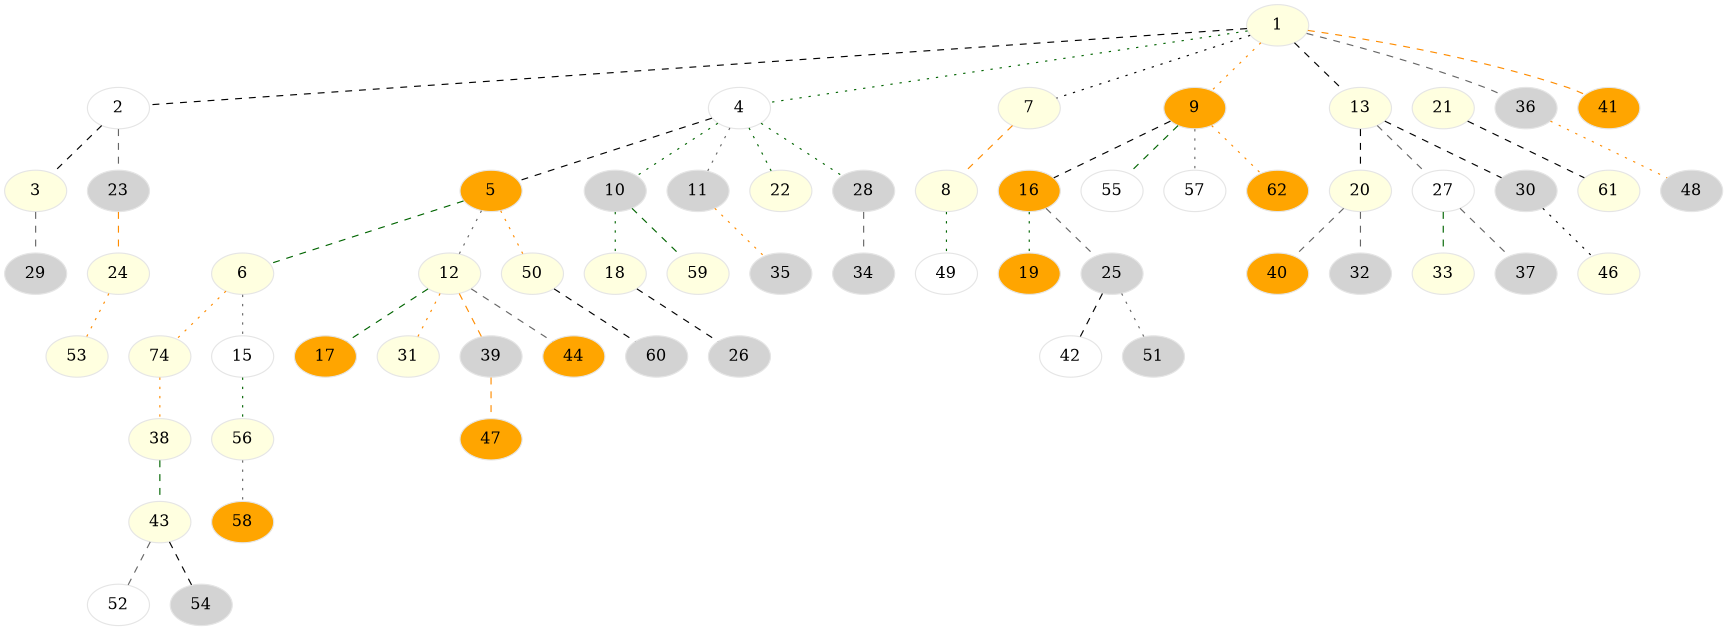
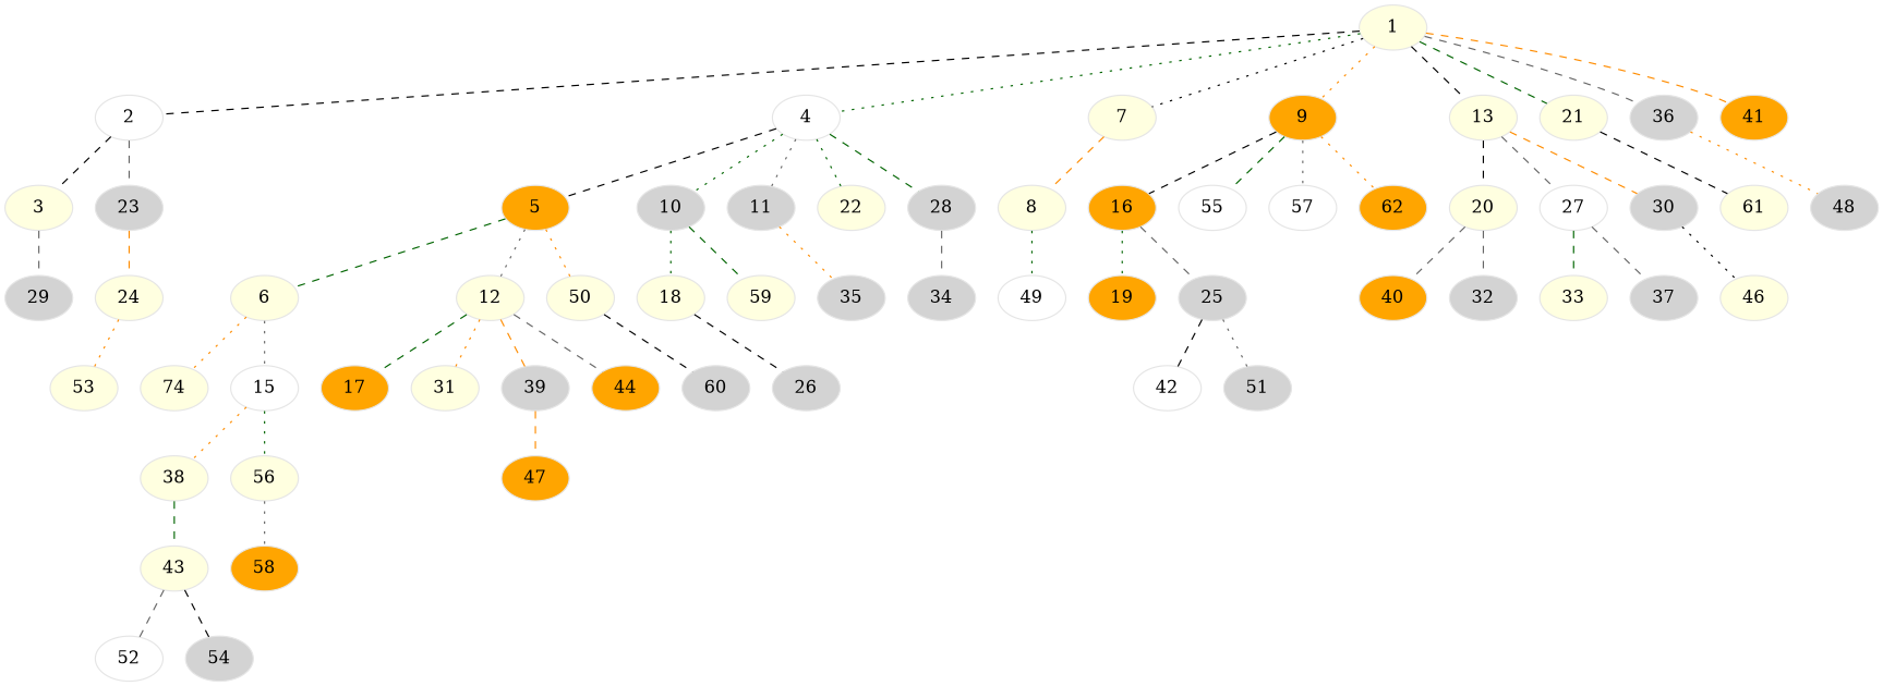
  graph {
    node [color=gray90 fillcolor=lightyellow style=filled]
    edge [color=gray40 style=dashed]
    2 [fillcolor=white]
    1
    4 [fillcolor=white]
    7
    9 [fillcolor=orange]
    13
    21
    36 [fillcolor=lightgrey]
    41 [fillcolor=orange]
    3
    23 [fillcolor=lightgrey]
    5 [fillcolor=orange]
    10 [fillcolor=lightgrey]
    11 [fillcolor=lightgrey]
    22
    28 [fillcolor=lightgrey]
    8
    16 [fillcolor=orange]
    55 [fillcolor=white]
    57 [fillcolor=white]
    62 [fillcolor=orange]
    20
    27 [fillcolor=white]
    30 [fillcolor=lightgrey]
    61
    48 [fillcolor=lightgrey]
    29 [fillcolor=lightgrey]
    24
    6
    12
    50
    18
    59
    35 [fillcolor=lightgrey]
    34 [fillcolor=lightgrey]
    n36 [label=74]
    15 [fillcolor=white]
    17 [fillcolor=orange]
    31
    39 [fillcolor=lightgrey]
    44 [fillcolor=orange]
    60 [fillcolor=lightgrey]
    38
    56
    49 [fillcolor=white]
    19 [fillcolor=orange]
    25 [fillcolor=lightgrey]
    26 [fillcolor=lightgrey]
    47 [fillcolor=orange]
    40 [fillcolor=orange]
    32 [fillcolor=lightgrey]
    33
    37 [fillcolor=lightgrey]
    46
    43
    58 [fillcolor=orange]
    42 [fillcolor=white]
    51 [fillcolor=lightgrey]
    53
    52 [fillcolor=white]
    54 [fillcolor=lightgrey]
    2 -- 3 [color=black]
    2 -- 23
    1 -- 2 [color=black]
    1 -- 4 [color=darkgreen style=dotted]
    1 -- 7 [color=black style=dotted]
    1 -- 9 [color=darkorange style=dotted]
    1 -- 13 [color=black]
+   1 -- 21 [color=darkgreen]
    1 -- 36
    1 -- 41 [color=darkorange]
    4 -- 5 [color=black]
    4 -- 10 [color=darkgreen style=dotted]
    4 -- 11 [style=dotted]
    4 -- 22 [color=darkgreen style=dotted]
-   4 -- 28 [color=darkgreen style=dotted]
+   4 -- 28 [color=darkgreen]
    7 -- 8 [color=darkorange]
    9 -- 16 [color=black]
    9 -- 55 [color=darkgreen]
    9 -- 57 [style=dotted]
    9 -- 62 [color=darkorange style=dotted]
    13 -- 20 [color=black]
    13 -- 27
-   13 -- 30 [color=black]
+   13 -- 30 [color=darkorange]
    21 -- 61 [color=black]
    36 -- 48 [color=darkorange style=dotted]
    3 -- 29
    23 -- 24 [color=darkorange]
    5 -- 6 [color=darkgreen]
    5 -- 12 [style=dotted]
    5 -- 50 [color=darkorange style=dotted]
    10 -- 18 [color=darkgreen style=dotted]
    10 -- 59 [color=darkgreen]
    11 -- 35 [color=darkorange style=dotted]
    28 -- 34
    8 -- 49 [color=darkgreen style=dotted]
    16 -- 19 [color=darkgreen style=dotted]
    16 -- 25
    20 -- 40
    20 -- 32
    27 -- 33 [color=darkgreen]
    27 -- 37
    30 -- 46 [color=black style=dotted]
    24 -- 53 [color=darkorange style=dotted]
    6 -- n36 [color=darkorange style=dotted]
    6 -- 15 [style=dotted]
    12 -- 17 [color=darkgreen]
    12 -- 31 [color=darkorange style=dotted]
    12 -- 39 [color=darkorange]
    12 -- 44
    50 -- 60 [color=black]
    18 -- 26 [color=black]
-   n36 -- 38 [color=darkorange style=dotted]
+   15 -- 38 [color=darkorange style=dotted]
    15 -- 56 [color=darkgreen style=dotted]
    39 -- 47 [color=darkorange]
    38 -- 43 [color=darkgreen]
    56 -- 58 [style=dotted]
    25 -- 42 [color=black]
    25 -- 51 [style=dotted]
    43 -- 52
    43 -- 54 [color=black]
  }
